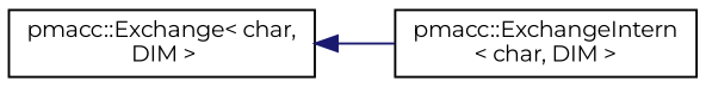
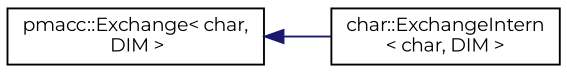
  digraph {
    rankdir=LR
    fontname=Montserrat
    node [color=black fillcolor=white fontname=Montserrat fontsize=10 shape=record style=filled]
    n1 [height=0.2 label="pmacc::Exchange\< char,\l DIM \>" width=0.4]
-   n2 [height=0.2 label="pmacc::ExchangeIntern\l\< char, DIM \>" width=0.4]
+   n2 [height=0.2 label="char::ExchangeIntern\l\< char, DIM \>" width=0.4]
    n1 -> n2 [color=midnightblue dir=back fontname=Montserrat fontsize=10 labelfontname=Helvetica labelfontsize=10 style=solid]
  }
